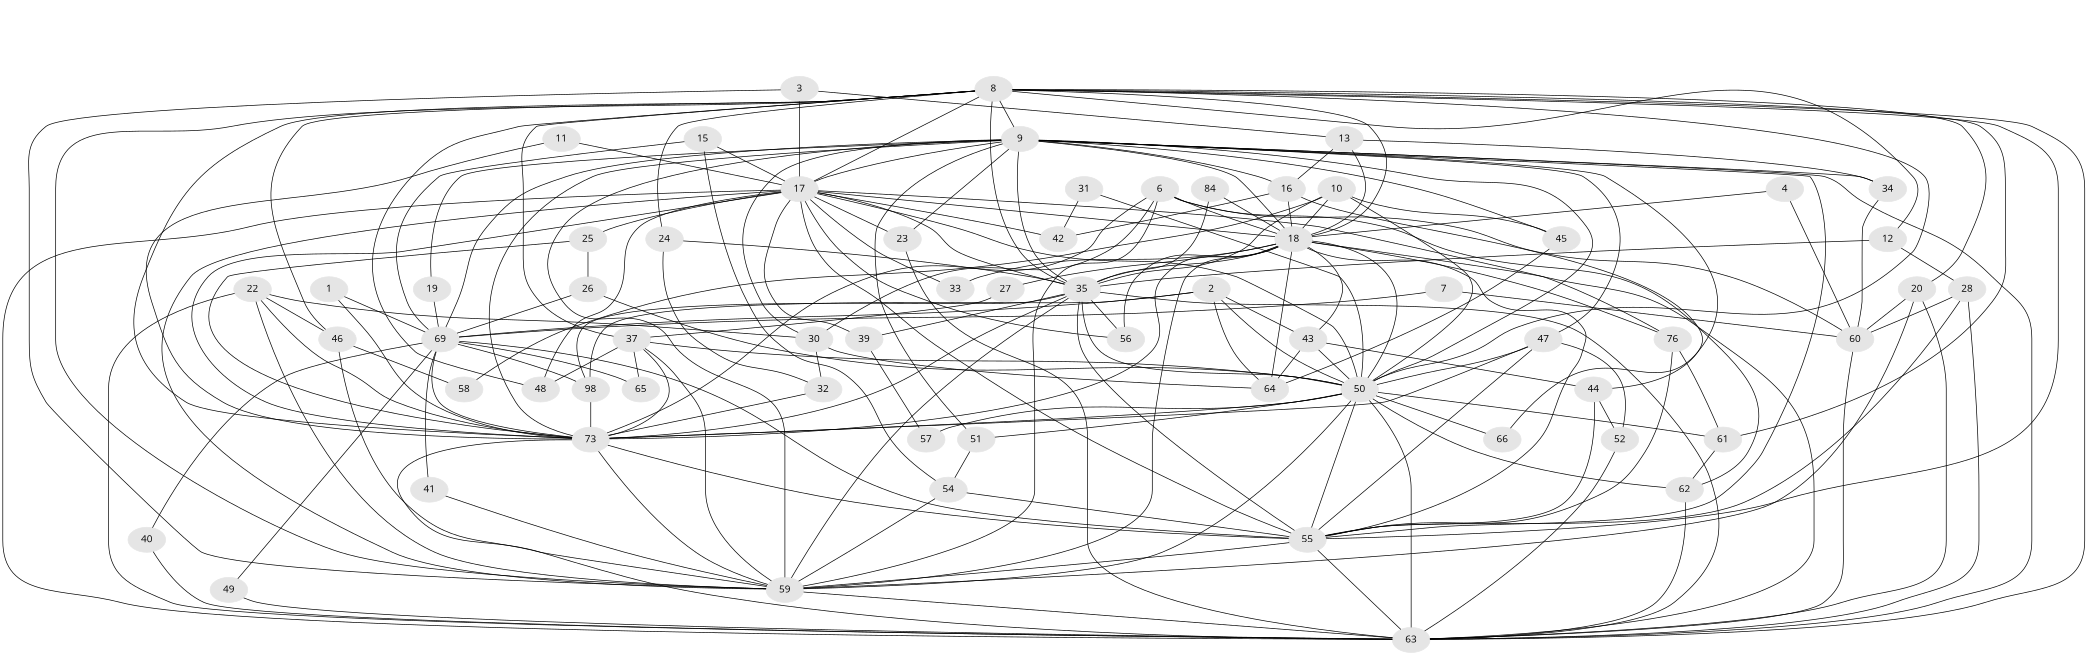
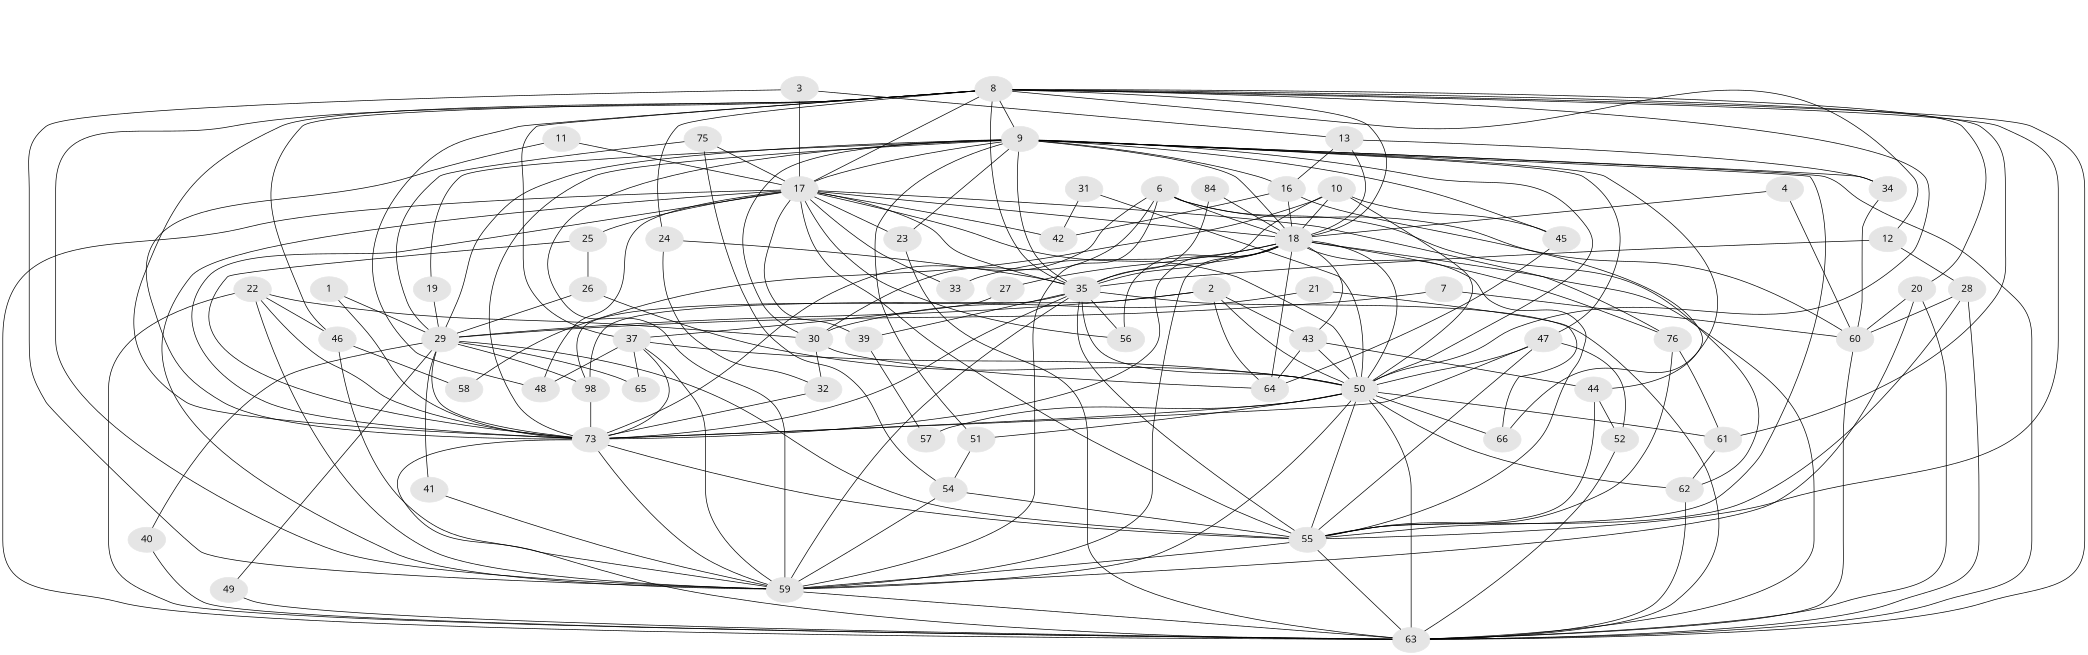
  graph {
    fontname="Open Sans"
    node [color=gray90 fontname="Open Sans" style=filled]
    edge [fontname="Open Sans" weight=1.0]
    1
-   29 [label=69]
+   29
    n3 [label=73]
    n4 [label=98]
    55
    40
    41
    49
    65
    59
    63
    2
    43
    50
    64
    44
    62
    61
    51
    66
    57
    3
    13
    17
    18
    16
    34
    35
    48
    23
    42
    25
    33
    n34 [label=76]
    39
    56
    4
    60
    27
    6
    30
    32
    7
    8
    9
    12
    20
    24
    37
    46
    19
    45
    47
    28
    58
    52
    54
    10
    11
    n60 [label=84]
-   15
+   15 [label=75]
    26
+   21
    22
    31
    1 -- 29
    1 -- n3
    29 -- n3 [weight=2.0]
    29 -- n4
    29 -- 55 [weight=2.0]
    29 -- 40
    29 -- 41
    29 -- 49
    29 -- 65
    n3 -- 55 [weight=2.0]
    n3 -- 59 [weight=2.0]
    n3 -- 63
    n4 -- n3 [weight=2.0]
    55 -- 59 [weight=2.0]
    55 -- 63
    40 -- 63
    41 -- 59
    49 -- 63
    59 -- 63
    2 -- 29
    2 -- n4
    2 -- 43
    2 -- 50
    2 -- 64
    43 -- 50
    43 -- 64
    43 -- 44
    50 -- n3
    50 -- 55
    50 -- 59
    50 -- 63 [weight=2.0]
    50 -- 62 [weight=2.0]
    50 -- 61
    50 -- 51
    50 -- 66 [weight=2.0]
    50 -- 57
    44 -- 55
    44 -- 52
    62 -- 63
    61 -- 62
    51 -- 54
    3 -- 59
    3 -- 13
    3 -- 17
    13 -- 18
    13 -- 16
    13 -- 34
    17 -- n3
    17 -- 55
    17 -- 59
    17 -- 63 [weight=2.0]
    17 -- 50
    17 -- 18 [weight=2.0]
    17 -- 35
    17 -- 48
    17 -- 23
    17 -- 42
    17 -- 25
    17 -- 33
    17 -- n34
    17 -- 39
    17 -- 56
    18 -- n3
    18 -- 55
    18 -- 59
    18 -- 63
    18 -- 43
    18 -- 50
    18 -- 64
    18 -- 35
    18 -- 33
    18 -- n34
    18 -- 56 [weight=2.0]
    18 -- 27
    16 -- 44
    16 -- 18 [weight=2.0]
    16 -- 42 [weight=2.0]
    34 -- 60
    35 -- n3 [weight=2.0]
    35 -- n4
    35 -- 55
    35 -- 59
    35 -- 63
    35 -- 50 [weight=3.0]
    35 -- 39
    35 -- 56
    23 -- 63
    25 -- n3
    25 -- 26
    n34 -- 55
    n34 -- 61
    39 -- 57
    4 -- 18
    4 -- 60
    60 -- 63
    27 -- 37
    6 -- n3
    6 -- 59
    6 -- 62
    6 -- 18
    6 -- 60
    6 -- 30
    30 -- 64
    30 -- 32
    32 -- n3
    7 -- 29
    7 -- 60
    8 -- n3
    8 -- 55
    8 -- 59
    8 -- 63
    8 -- 50
    8 -- 61 [weight=2.0]
    8 -- 17 [weight=2.0]
    8 -- 18
    8 -- 35
    8 -- 48
    8 -- 9 [weight=2.0]
    8 -- 12
    8 -- 20
    8 -- 24
    8 -- 37 [weight=2.0]
    8 -- 46
    9 -- 29
    9 -- n3 [weight=2.0]
    9 -- 55
    9 -- 59
    9 -- 63
    9 -- 50
    9 -- 51
    9 -- 66
    9 -- 17
    9 -- 18 [weight=3.0]
    9 -- 16
    9 -- 34
    9 -- 35 [weight=2.0]
    9 -- 23 [weight=2.0]
    9 -- 30
    9 -- 19
    9 -- 45
    9 -- 47
    12 -- 35
    12 -- 28
    20 -- 59
    20 -- 63
    20 -- 60
    24 -- 35
    24 -- 32
    37 -- n3
    37 -- 65
    37 -- 59
    37 -- 50
    37 -- 48
    46 -- 59
    46 -- 58
    19 -- 29 [weight=2.0]
    45 -- 64
    47 -- n3
    47 -- 55
    47 -- 50
    47 -- 52
    28 -- 55
    28 -- 63
    28 -- 60
    52 -- 63
    54 -- 55
    54 -- 59
    10 -- 50
    10 -- 18
    10 -- 35
    10 -- 45
    10 -- 58
    11 -- n3
    11 -- 17
    n60 -- 18
    n60 -- 35
    15 -- 29
    15 -- 17
    15 -- 54
    26 -- 29
    26 -- 50
+   21 -- 66
+   21 -- 30
    22 -- n3
    22 -- 59
    22 -- 63
    22 -- 30
    22 -- 46
    31 -- 50
    31 -- 42
  }
